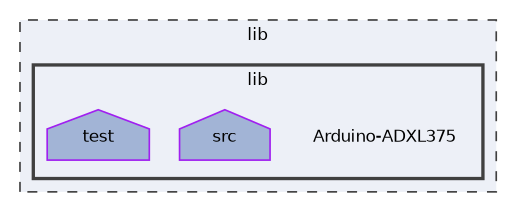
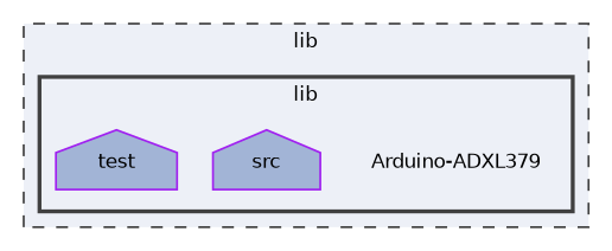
  digraph {
    compound=true
    node [fontname=Helvetica fontsize=10 shape=house color=purple fillcolor="#a2b4d6" style=filled]
-   n1 [height=0.2 label="Arduino-ADXL375" shape=plaintext width=0.4 color=darkorange fillcolor="" style=""]
+   n1 [height=0.2 label="Arduino-ADXL379" shape=plaintext width=0.4 color=darkorange fillcolor="" style=""]
    n2 [height=0.2 label=src width=0.4]
    n3 [height=0.2 label=test width=0.4]
    subgraph cluster_1 {
      bgcolor="#edf0f7"
      fontname=Helvetica
      fontsize=10
      label=lib
      pencolor=grey25
      style="filled,dashed"
      subgraph cluster_2 {
        bgcolor="#edf0f7"
        fontname=Helvetica
        fontsize=10
        pencolor=grey25
        style="filled,bold"
        n1
        n2
        n3
      }
    }
  }
